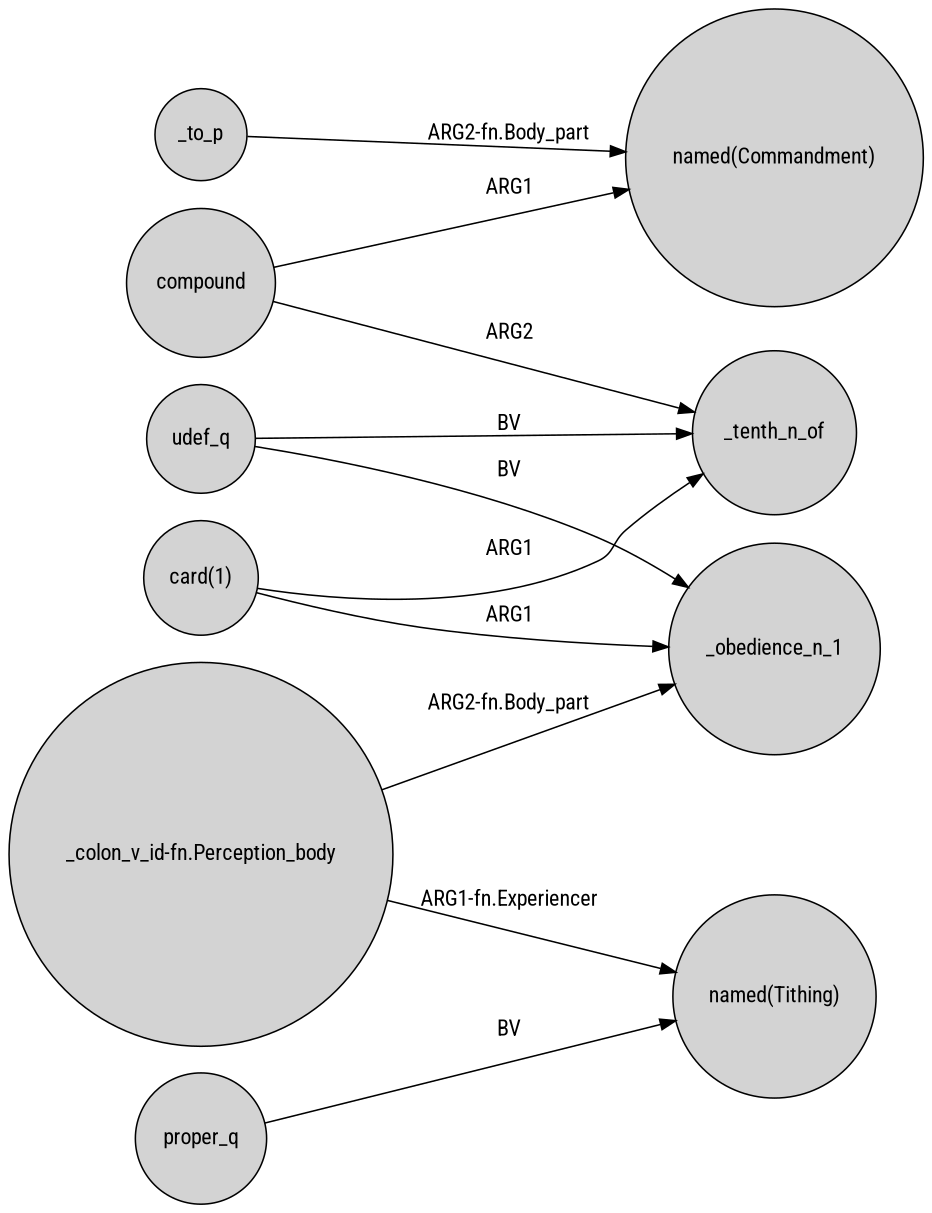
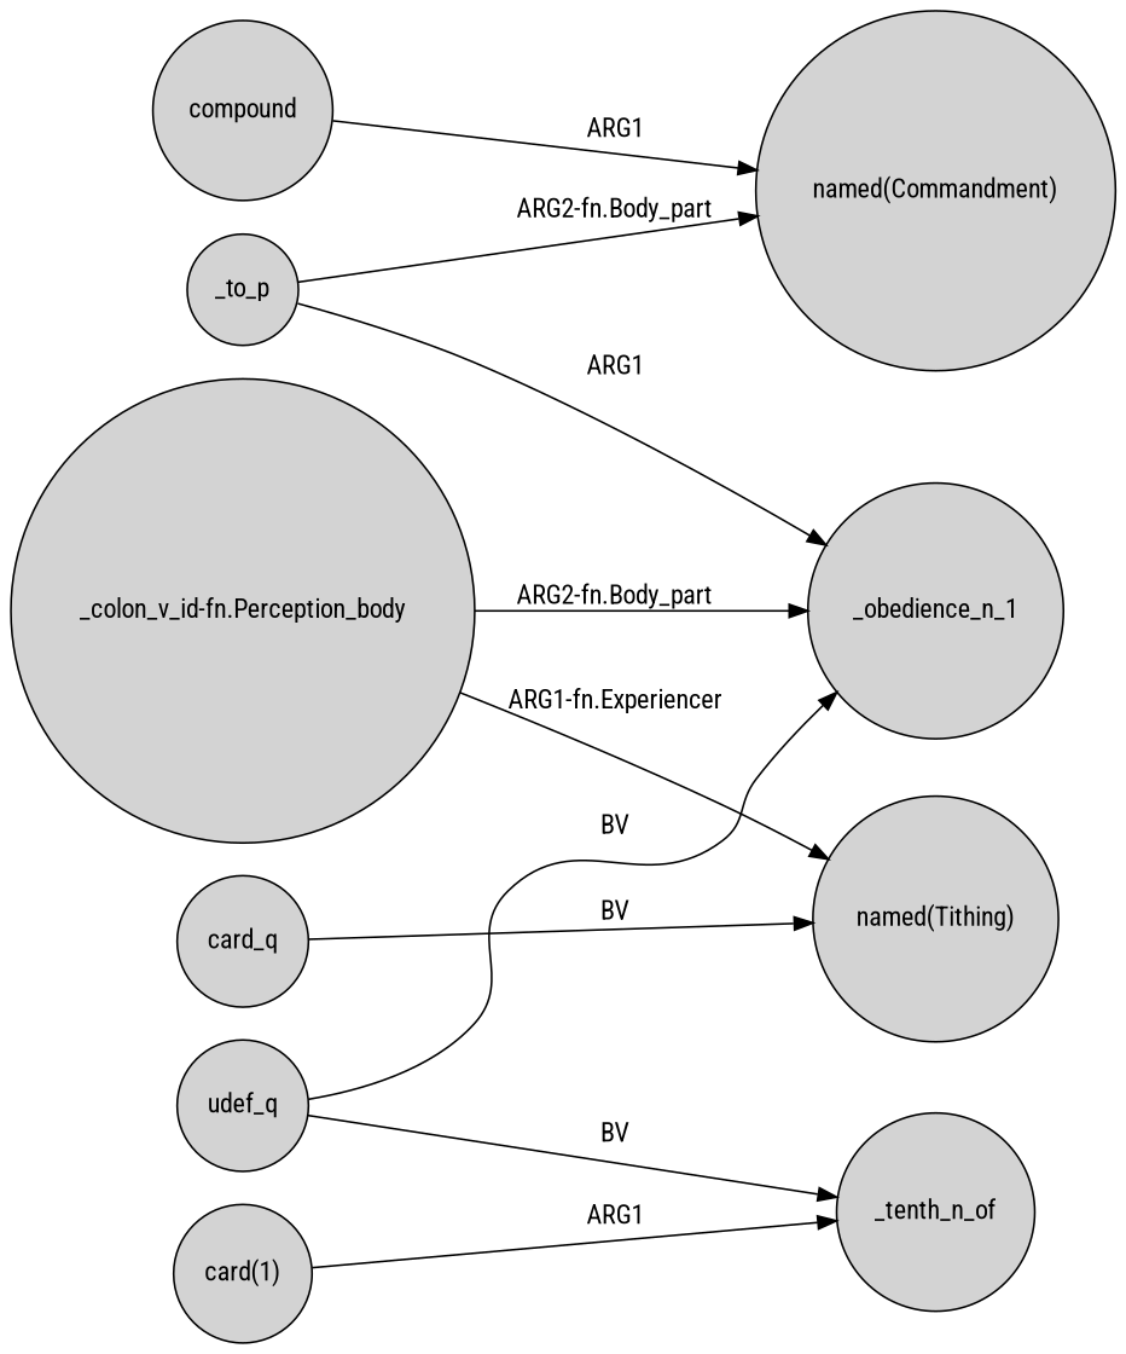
  digraph {
    fontname="Roboto Condensed"
    rankdir=LR
    node [fontname="Roboto Condensed" shape=circle style=filled]
    edge [fontname="Roboto Condensed"]
    compound
    "named(Commandment)"
    _tenth_n_of
    "_colon_v_id-fn.Perception_body"
    "named(Tithing)"
    _obedience_n_1
    _to_p
    udef_q
-   proper_q
+   proper_q [label=card_q]
    "card(1)"
    compound -> "named(Commandment)" [label=ARG1]
-   compound -> _tenth_n_of [label=ARG2]
    "_colon_v_id-fn.Perception_body" -> "named(Tithing)" [label="ARG1-fn.Experiencer"]
    "_colon_v_id-fn.Perception_body" -> _obedience_n_1 [label="ARG2-fn.Body_part"]
    _to_p -> "named(Commandment)" [label="ARG2-fn.Body_part"]
-   "card(1)" -> _obedience_n_1 [label=ARG1]
+   _to_p -> _obedience_n_1 [label=ARG1]
    udef_q -> _tenth_n_of [label=BV]
    udef_q -> _obedience_n_1 [label=BV]
    proper_q -> "named(Tithing)" [label=BV]
    "card(1)" -> _tenth_n_of [label=ARG1]
  }
